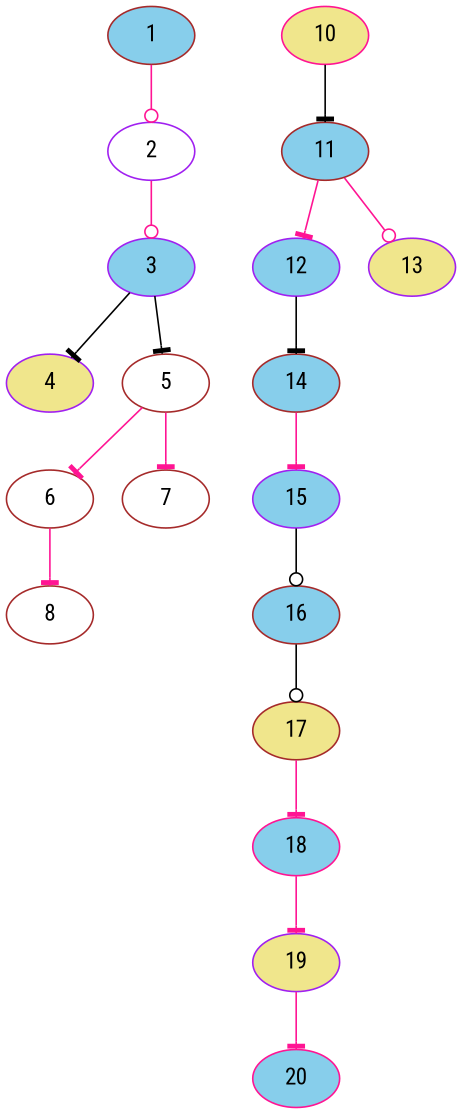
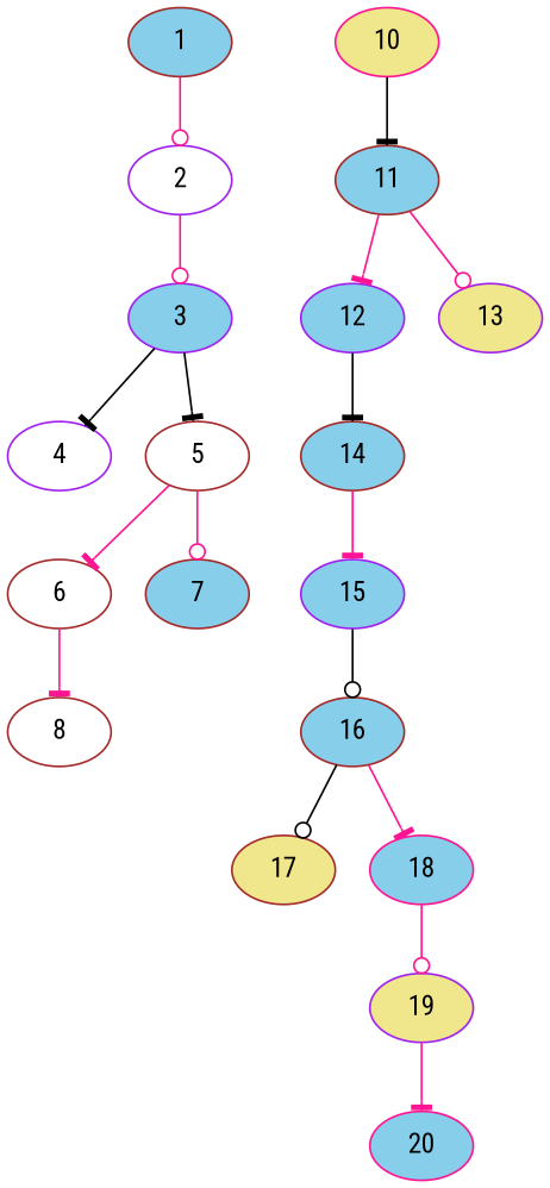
  digraph {
    fontname="Roboto Condensed"
    node [alpha=0.16 color=brown fillcolor=skyblue fontname="Roboto Condensed" style=filled]
    edge [arrowhead=tee color=deeppink fontname="Roboto Condensed"]
    1 [alpha=0.05 expect_size=41113600]
    2 [alpha=0.02 color=purple expect_size=6627328 fillcolor=white]
    3 [alpha=0.10 color=purple expect_size=8387584]
-   4 [color=purple expect_size=35096576 fillcolor=khaki]
+   4 [color=purple expect_size=35096576 fillcolor=white]
    5 [alpha=0.11 expect_size=5952512 fillcolor=white]
    6 [alpha=0.14 expect_size=25413632 fillcolor=white]
-   7 [alpha=0.00 expect_size=9250816 fillcolor=white]
+   7 [alpha=0.00 expect_size=9250816]
    8 [alpha=0.01 expect_size=14766080 fillcolor=white]
    10 [alpha=0.11 color=deeppink expect_size=16772096 fillcolor=khaki]
    11 [alpha=0.15 expect_size=26358784]
    12 [color=purple expect_size=37405696]
    13 [color=purple expect_size=41858048 fillcolor=khaki]
    14 [alpha=0.20 expect_size=18453504]
    15 [alpha=0.17 color=purple expect_size=8211456]
    16 [alpha=0.18 expect_size=33604608]
    17 [alpha=0.19 expect_size=18926592 fillcolor=khaki]
    18 [alpha=0.01 color=deeppink expect_size=19741696]
    19 [alpha=0.09 color=purple expect_size=21401600 fillcolor=khaki]
    20 [alpha=0.17 color=deeppink expect_size=46336000]
    1 -> 2 [arrowhead=odot]
    2 -> 3 [arrowhead=odot]
    3 -> 4 [color=black]
    3 -> 5 [color=black]
    5 -> 6
-   5 -> 7
+   5 -> 7 [arrowhead=odot]
    6 -> 8
    10 -> 11 [color=black]
    11 -> 12
    11 -> 13 [arrowhead=odot]
    12 -> 14 [color=black]
    14 -> 15
    15 -> 16 [arrowhead=odot color=black]
    16 -> 17 [arrowhead=odot color=black]
-   17 -> 18
-   18 -> 19
+   16 -> 18
+   18 -> 19 [arrowhead=odot]
    19 -> 20
  }
